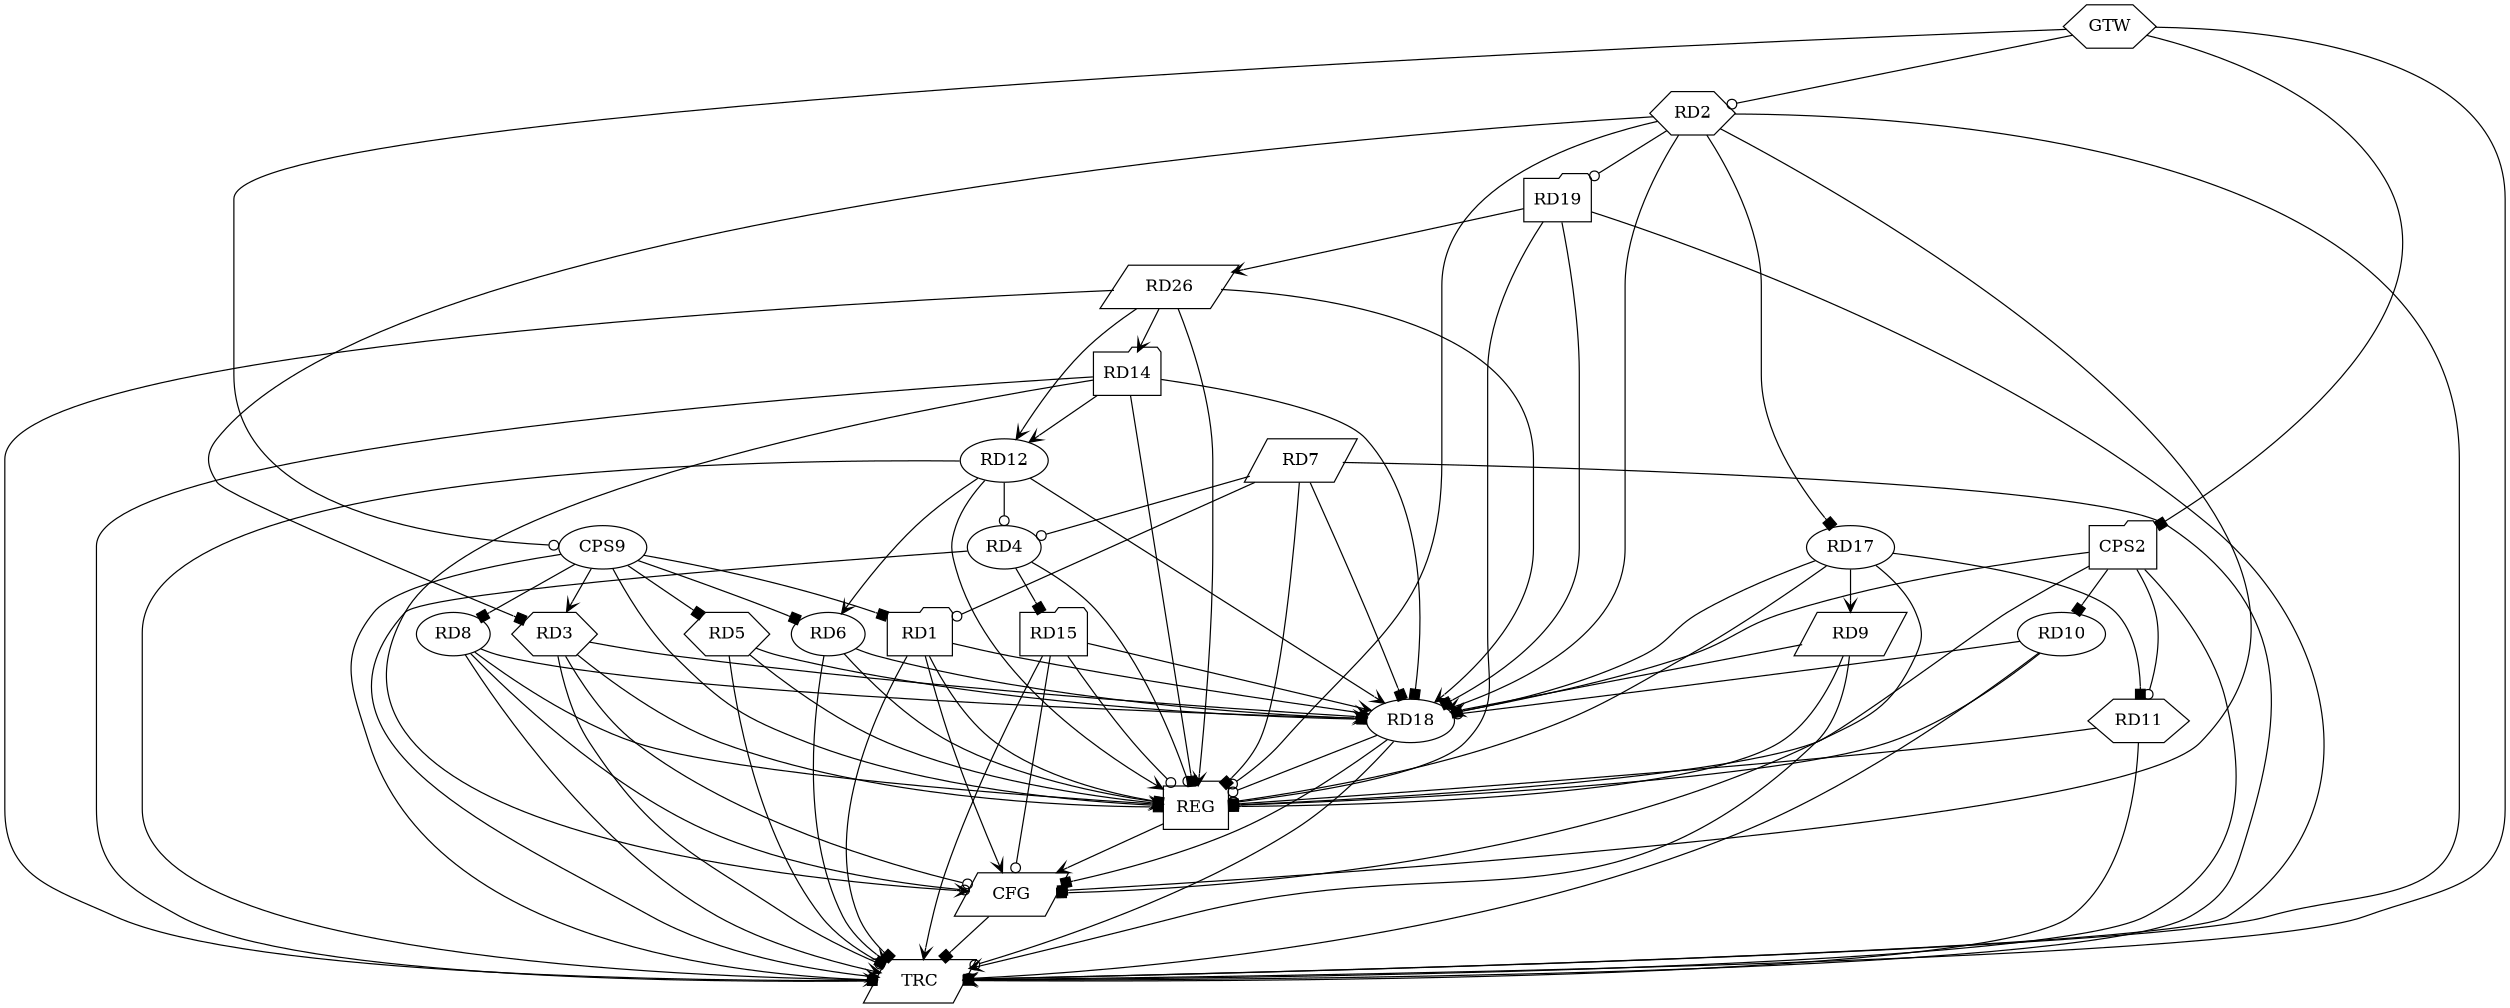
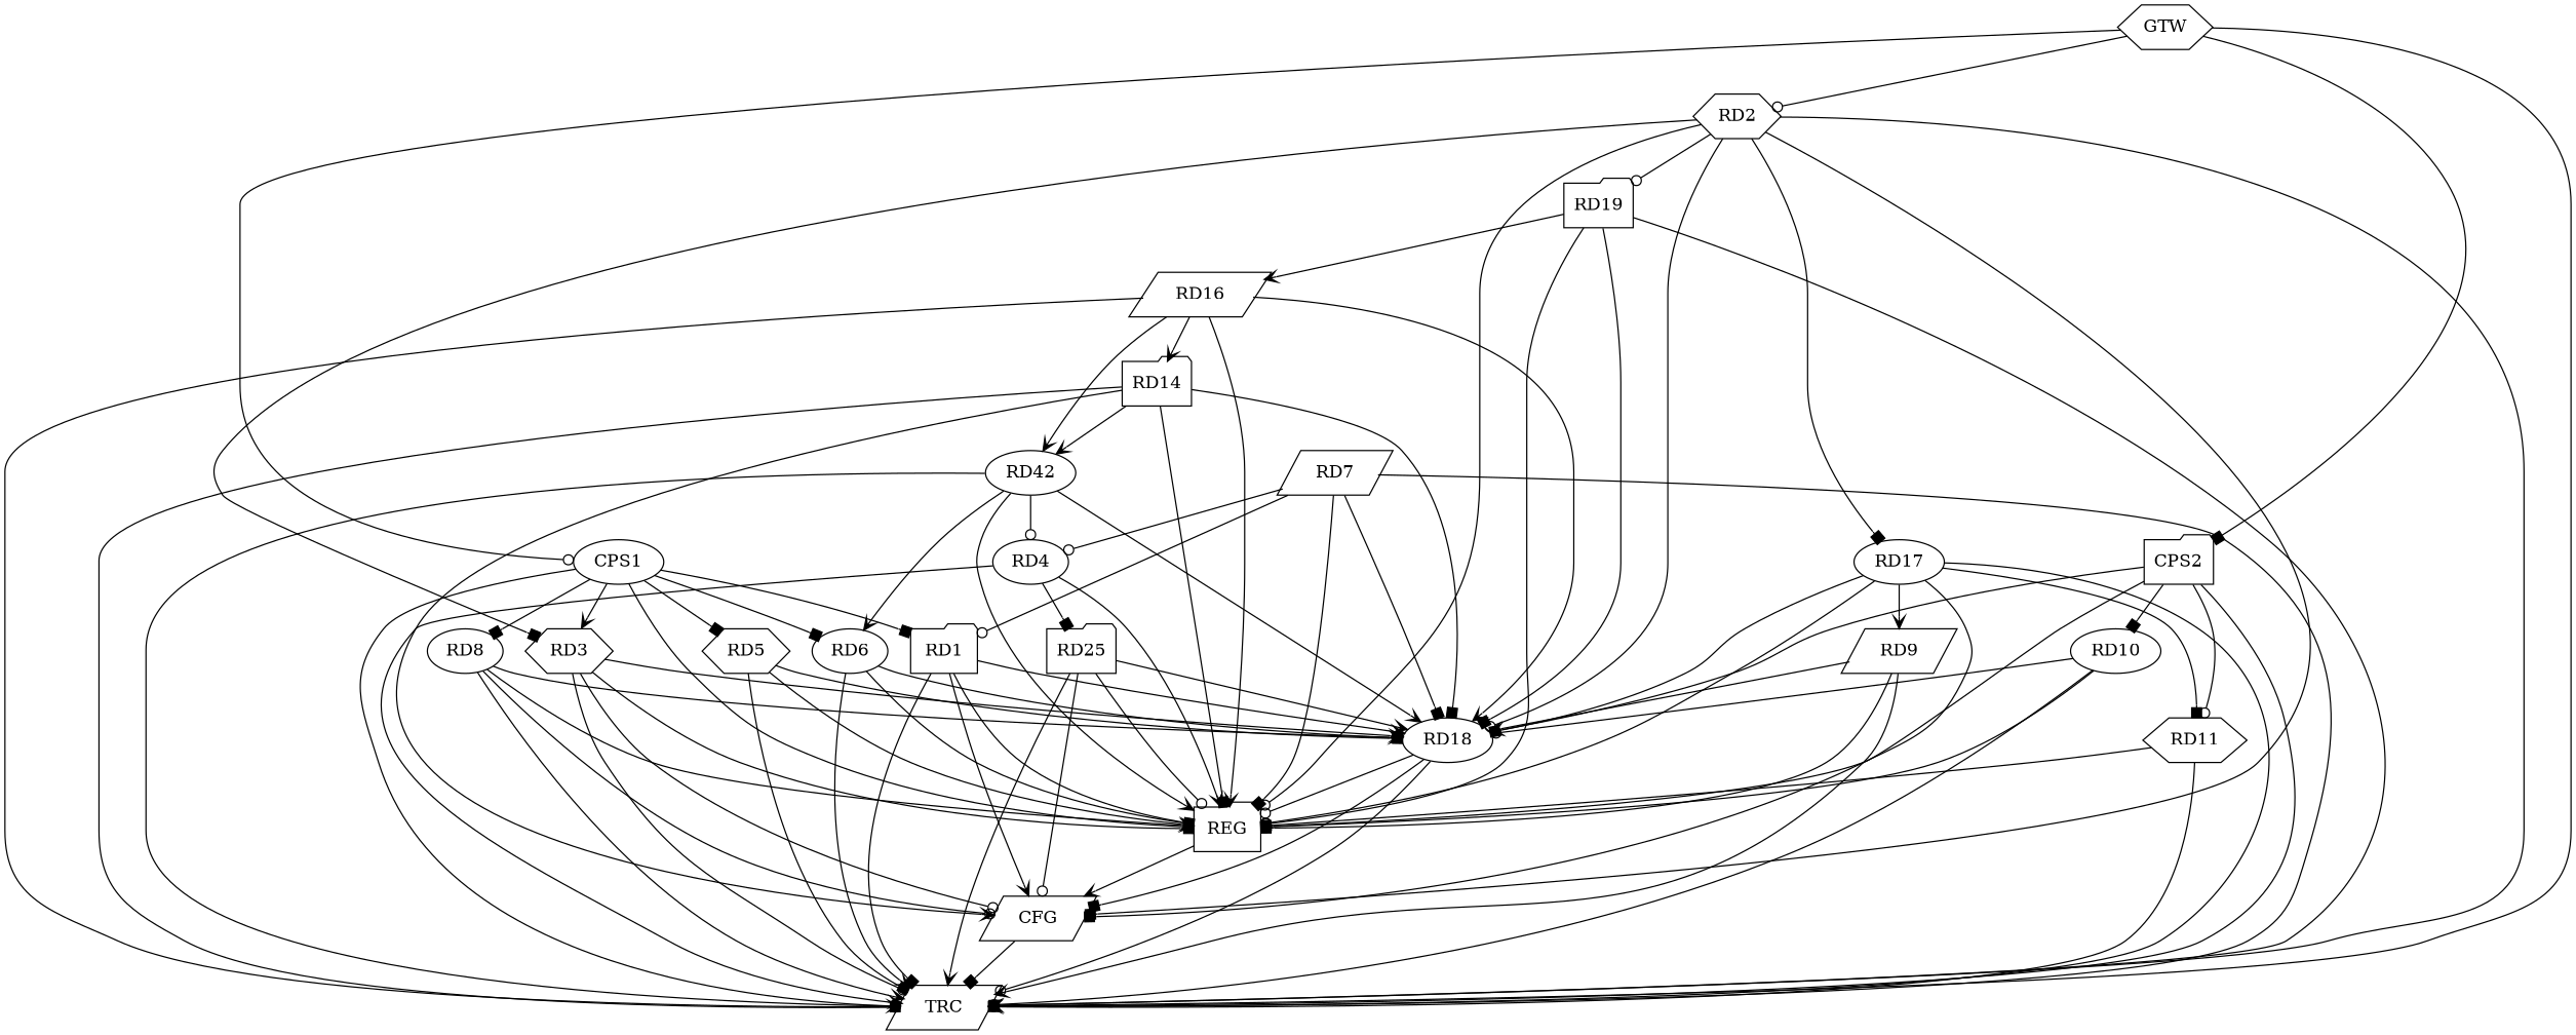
  strict digraph {
    node [shape=ellipse]
    edge [arrowhead=box]
    n1 [label=RD1 shape=folder]
    n2 [label=RD18]
    n3 [label=REG shape=folder]
    n4 [label=CFG shape=parallelogram]
    n5 [label=TRC shape=parallelogram]
    n6 [label=RD2 shape=hexagon]
    n7 [label=RD3 shape=hexagon]
    n8 [label=RD19 shape=folder]
    n9 [label=RD17]
-   n10 [label=RD12]
+   n10 [label=RD42]
    n11 [label=RD4]
    n12 [label=RD6]
-   n13 [label=RD26 shape=parallelogram]
+   n13 [label=RD16 shape=parallelogram]
    n14 [label=RD9 shape=parallelogram]
    n15 [label=RD11 shape=hexagon]
-   n16 [label=RD15 shape=folder]
+   n16 [label=RD25 shape=folder]
    n17 [label=RD5 shape=hexagon]
    n18 [label=RD7 shape=parallelogram]
    n19 [label=RD8]
    n20 [label=RD10]
    n21 [label=RD14 shape=folder]
-   n22 [label=CPS9]
+   n22 [label=CPS1]
    n23 [label=CPS2 shape=folder]
    n24 [label=GTW shape=hexagon]
    n1 -> n2 [arrowhead=vee]
    n1 -> n3
    n1 -> n4 [arrowhead=vee]
    n1 -> n5
    n2 -> n3 [arrowhead=odot]
    n2 -> n4
    n2 -> n5 [arrowhead=odot]
    n3 -> n4 [arrowhead=vee]
    n4 -> n5
-   n6 -> n2 [arrowhead=vee]
+   n6 -> n2 [arrowhead=odot]
    n6 -> n3 [arrowhead=odot]
    n6 -> n4
    n6 -> n5 [arrowhead=vee]
    n6 -> n7
    n6 -> n8 [arrowhead=odot]
    n6 -> n9
    n7 -> n2 [arrowhead=vee]
    n7 -> n3
    n7 -> n4 [arrowhead=odot]
    n7 -> n5 [arrowhead=odot]
    n8 -> n2
    n8 -> n3 [arrowhead=odot]
    n8 -> n5
    n8 -> n13 [arrowhead=vee]
    n9 -> n2
    n9 -> n3 [arrowhead=odot]
    n9 -> n4
+   n9 -> n5 [arrowhead=odot]
    n9 -> n14 [arrowhead=vee]
    n9 -> n15
    n10 -> n2 [arrowhead=vee]
    n10 -> n3 [arrowhead=vee]
    n10 -> n5 [arrowhead=vee]
    n10 -> n11 [arrowhead=odot]
    n10 -> n12 [arrowhead=vee]
-   n11 -> n3 [arrowhead=odot]
+   n11 -> n3 [arrowhead=vee]
    n11 -> n5 [arrowhead=vee]
    n11 -> n16
    n12 -> n2 [arrowhead=vee]
    n12 -> n3 [arrowhead=odot]
    n12 -> n5 [arrowhead=vee]
    n13 -> n2 [arrowhead=vee]
    n13 -> n3 [arrowhead=vee]
    n13 -> n5
    n13 -> n10 [arrowhead=vee]
    n13 -> n21 [arrowhead=vee]
    n14 -> n2 [arrowhead=vee]
    n14 -> n3
    n14 -> n5 [arrowhead=vee]
    n15 -> n3
    n15 -> n5 [arrowhead=vee]
    n16 -> n2 [arrowhead=vee]
    n16 -> n3 [arrowhead=odot]
    n16 -> n4 [arrowhead=odot]
    n16 -> n5 [arrowhead=vee]
    n17 -> n2
    n17 -> n3 [arrowhead=vee]
    n17 -> n5
    n18 -> n1 [arrowhead=odot]
    n18 -> n2
    n18 -> n3
    n18 -> n5
    n18 -> n11 [arrowhead=odot]
    n19 -> n2
    n19 -> n3 [arrowhead=vee]
    n19 -> n4 [arrowhead=odot]
    n19 -> n5 [arrowhead=vee]
    n20 -> n2 [arrowhead=odot]
    n20 -> n3
    n20 -> n5 [arrowhead=odot]
    n21 -> n2
    n21 -> n3
    n21 -> n4 [arrowhead=vee]
    n21 -> n5 [arrowhead=odot]
    n21 -> n10 [arrowhead=vee]
    n22 -> n1
    n22 -> n3 [arrowhead=odot]
    n22 -> n5 [arrowhead=odot]
    n22 -> n7 [arrowhead=vee]
    n22 -> n12
    n22 -> n17
    n22 -> n19
    n23 -> n2 [arrowhead=vee]
    n23 -> n3
    n23 -> n5
    n23 -> n15 [arrowhead=odot]
    n23 -> n20
    n24 -> n5 [arrowhead=vee]
    n24 -> n6 [arrowhead=odot]
    n24 -> n22 [arrowhead=odot]
    n24 -> n23
  }
